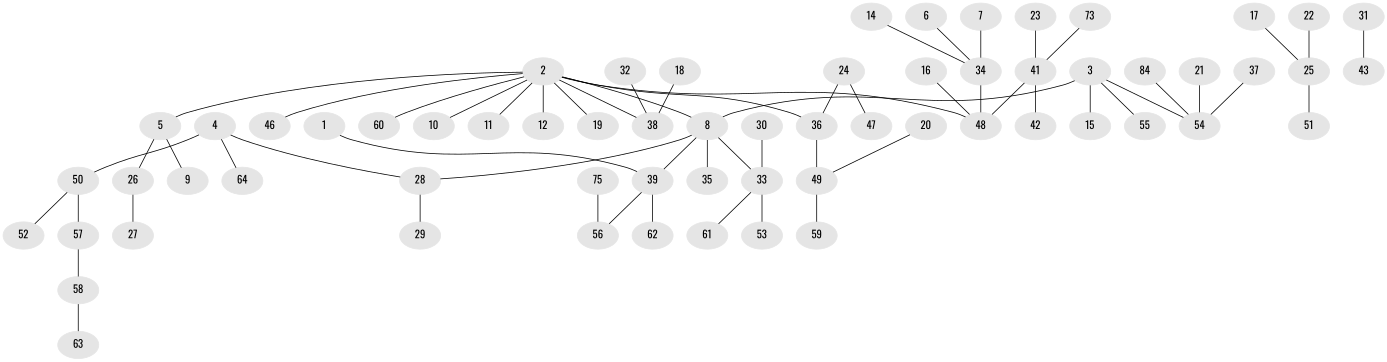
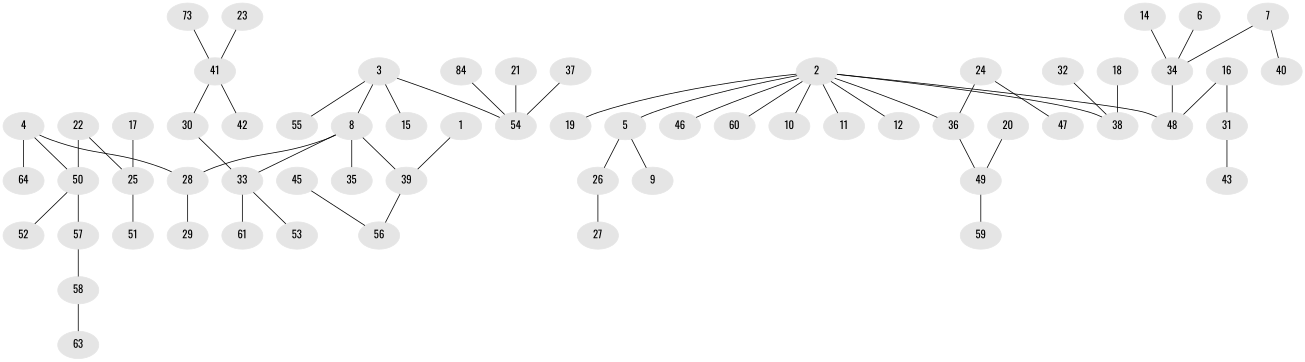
  graph {
    fontname=Oswald
    node [color=gray90 fontname=Oswald style=filled]
    edge [fontname=Oswald weight=1.0]
    1
    39
    56
-   62
    2
    5
    8
    10
    11
    12
    19
    36
    38
    46
    48
    60
    9
    26
    28
    33
    35
    49
    3
    15
    54
    55
    4
    50
    64
    25
    51
    29
    52
    57
    27
    6
    34
    7
+   40
    53
    61
    n42 [label=73]
    41
    42
    14
    16
    31
    43
    17
    18
    20
    59
    21
    22
    23
    24
    47
    30
    32
    37
    n61 [label=84]
-   45 [label=75]
+   45
    58
    63
    1 -- 39
    39 -- 56
-   39 -- 62
    2 -- 5
-   2 -- 8
    2 -- 10
    2 -- 11
    2 -- 12
    2 -- 19
    2 -- 36
    2 -- 38
    2 -- 46
    2 -- 48
    2 -- 60
    5 -- 9
    5 -- 26
    8 -- 39
    8 -- 28
    8 -- 33
    8 -- 35
    36 -- 49
    26 -- 27
    28 -- 29
    33 -- 53
    33 -- 61
    49 -- 59
    3 -- 8
    3 -- 15
    3 -- 54
    3 -- 55
    4 -- 28
    4 -- 50
    4 -- 64
    50 -- 52
    50 -- 57
    25 -- 51
    57 -- 58
    6 -- 34
    34 -- 48
    7 -- 34
+   7 -- 40
    n42 -- 41
-   41 -- 48
+   41 -- 30
    41 -- 42
    14 -- 34
    16 -- 48
+   16 -- 31
    31 -- 43
    17 -- 25
    18 -- 38
    20 -- 49
    21 -- 54
+   22 -- 50
    22 -- 25
    23 -- 41
    24 -- 36
    24 -- 47
    30 -- 33
    32 -- 38
    37 -- 54
    n61 -- 54
    45 -- 56
    58 -- 63
  }
